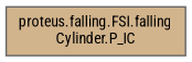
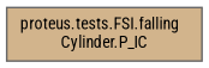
  digraph {
    rankdir=LR
    fontname="Roboto Condensed"
-   n1 [color=gray40 fillcolor=tan fontname="Roboto Condensed" fontsize=10 height=0.2 label="proteus.falling.FSI.falling\lCylinder.P_IC" shape=record style=filled width=0.4]
+   n1 [color=gray40 fillcolor=tan fontname="Roboto Condensed" fontsize=10 height=0.2 label="proteus.tests.FSI.falling\lCylinder.P_IC" shape=record style=filled width=0.4]
  }
